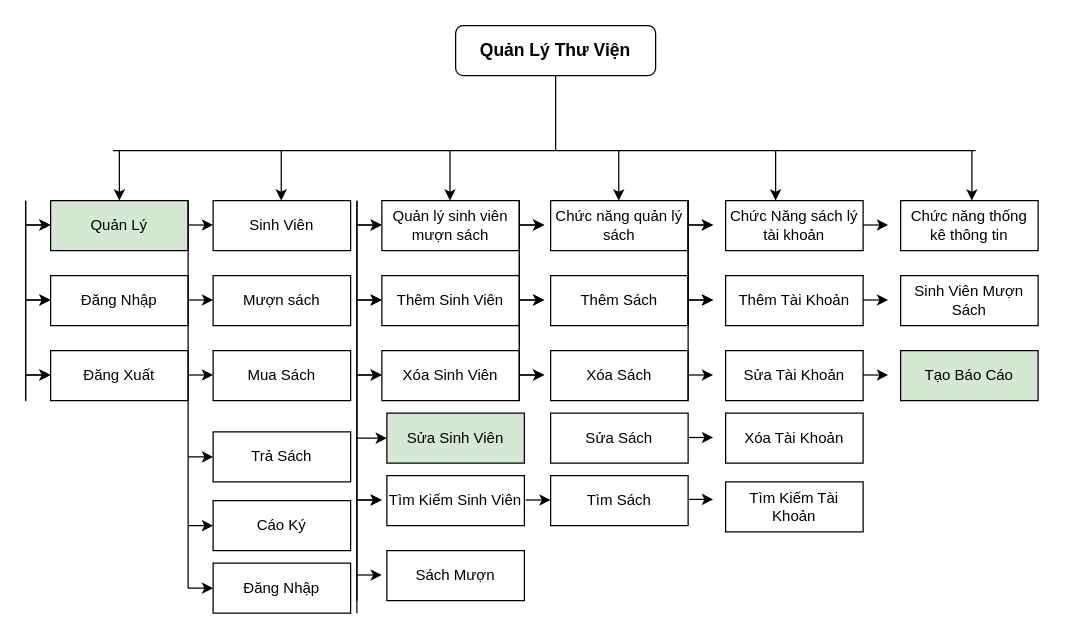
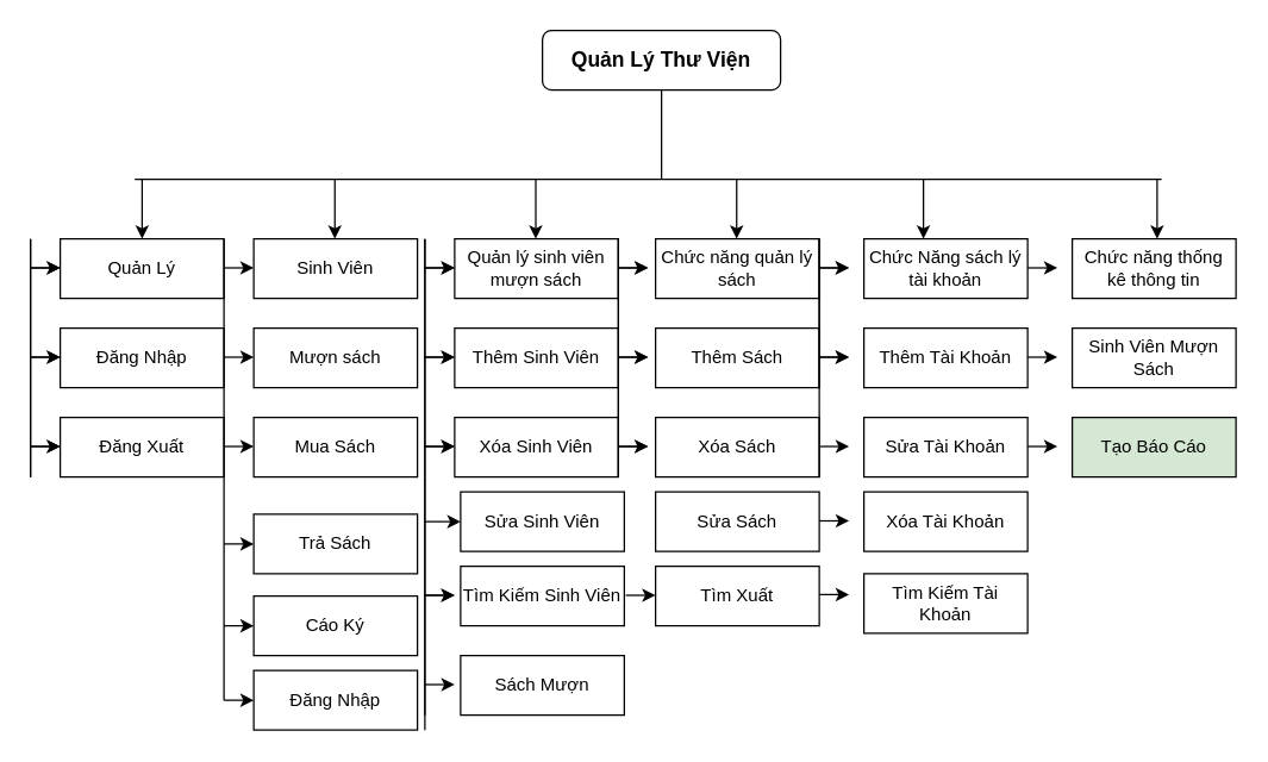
  <mxCell id="0" />
  <mxCell id="1" parent="0" />
  <mxCell id="2" value="&lt;font style=&quot;font-size: 14px;&quot;&gt;&lt;b&gt;Quản Lý Thư Viện&lt;/b&gt;&lt;/font&gt;" style="whiteSpace=wrap;html=1;rounded=1;" parent="1" vertex="1"><mxGeometry x="364" y="20" width="160" height="40" as="geometry" /></mxCell>
  <mxCell id="3" value="" style="endArrow=none;html=1;rounded=0;entryX=0.5;entryY=1;entryDx=0;entryDy=0;" parent="1" target="2" edge="1"><mxGeometry width="50" height="50" relative="1" as="geometry"><mxPoint x="444" y="120" as="sourcePoint" /><mxPoint x="370" y="100" as="targetPoint" /></mxGeometry></mxCell>
- <mxCell id="4" value="Quản Lý" style="rounded=0;whiteSpace=wrap;html=1;fillColor=#d5e8d4;" parent="1" vertex="1"><mxGeometry x="40" y="160" width="110" height="40" as="geometry" /></mxCell>
+ <mxCell id="4" value="Quản Lý" style="rounded=0;whiteSpace=wrap;html=1;" parent="1" vertex="1"><mxGeometry x="40" y="160" width="110" height="40" as="geometry" /></mxCell>
  <mxCell id="5" value="" style="endArrow=none;html=1;rounded=0;" parent="1" edge="1"><mxGeometry width="50" height="50" relative="1" as="geometry"><mxPoint x="90" y="120" as="sourcePoint" /><mxPoint x="780" y="120" as="targetPoint" /><Array as="points"><mxPoint x="365" y="120" /></Array></mxGeometry></mxCell>
  <mxCell id="6" value="Sinh Viên" style="rounded=0;whiteSpace=wrap;html=1;" parent="1" vertex="1"><mxGeometry x="170" y="160" width="110" height="40" as="geometry" /></mxCell>
  <mxCell id="7" value="Quản lý sinh viên mượn sách" style="rounded=0;whiteSpace=wrap;html=1;" parent="1" vertex="1"><mxGeometry x="305" y="160" width="110" height="40" as="geometry" /></mxCell>
  <mxCell id="8" value="Chức năng quản lý sách" style="rounded=0;whiteSpace=wrap;html=1;" parent="1" vertex="1"><mxGeometry x="440" y="160" width="110" height="40" as="geometry" /></mxCell>
  <mxCell id="9" value="Chức năng thống kê thông tin" style="rounded=0;whiteSpace=wrap;html=1;" parent="1" vertex="1"><mxGeometry x="720" y="160" width="110" height="40" as="geometry" /></mxCell>
  <mxCell id="10" value="" style="endArrow=classic;html=1;rounded=0;" parent="1" target="4" edge="1"><mxGeometry width="50" height="50" relative="1" as="geometry"><mxPoint x="95" y="120" as="sourcePoint" /><mxPoint x="390" y="200" as="targetPoint" /></mxGeometry></mxCell>
  <mxCell id="11" value="" style="endArrow=classic;html=1;rounded=0;" parent="1" edge="1"><mxGeometry width="50" height="50" relative="1" as="geometry"><mxPoint x="224.5" y="120" as="sourcePoint" /><mxPoint x="224.5" y="160" as="targetPoint" /></mxGeometry></mxCell>
  <mxCell id="12" value="" style="endArrow=classic;html=1;rounded=0;" parent="1" edge="1"><mxGeometry width="50" height="50" relative="1" as="geometry"><mxPoint x="359.5" y="120" as="sourcePoint" /><mxPoint x="359.5" y="160" as="targetPoint" /></mxGeometry></mxCell>
  <mxCell id="13" value="" style="endArrow=classic;html=1;rounded=0;" parent="1" edge="1"><mxGeometry width="50" height="50" relative="1" as="geometry"><mxPoint x="494.5" y="120" as="sourcePoint" /><mxPoint x="494.5" y="160" as="targetPoint" /></mxGeometry></mxCell>
  <mxCell id="14" value="" style="endArrow=classic;html=1;rounded=0;" parent="1" edge="1"><mxGeometry width="50" height="50" relative="1" as="geometry"><mxPoint x="620" y="120" as="sourcePoint" /><mxPoint x="620" y="160" as="targetPoint" /></mxGeometry></mxCell>
  <mxCell id="15" value="Đăng Nhập" style="rounded=0;whiteSpace=wrap;html=1;" parent="1" vertex="1"><mxGeometry x="40" y="220" width="110" height="40" as="geometry" /></mxCell>
  <mxCell id="16" value="Đăng Xuất" style="rounded=0;whiteSpace=wrap;html=1;" parent="1" vertex="1"><mxGeometry x="40" y="280" width="110" height="40" as="geometry" /></mxCell>
  <mxCell id="17" value="Mượn sách" style="rounded=0;whiteSpace=wrap;html=1;" parent="1" vertex="1"><mxGeometry x="170" y="220" width="110" height="40" as="geometry" /></mxCell>
  <mxCell id="18" value="Mua Sách" style="rounded=0;whiteSpace=wrap;html=1;" parent="1" vertex="1"><mxGeometry x="170" y="280" width="110" height="40" as="geometry" /></mxCell>
  <mxCell id="19" value="Trả Sách" style="rounded=0;whiteSpace=wrap;html=1;" parent="1" vertex="1"><mxGeometry x="170" y="345" width="110" height="40" as="geometry" /></mxCell>
- <mxCell id="20" value="Sửa Sinh Viên" style="rounded=0;whiteSpace=wrap;html=1;fillColor=#d5e8d4;" parent="1" vertex="1"><mxGeometry x="309" y="330" width="110" height="40" as="geometry" /></mxCell>
+ <mxCell id="20" value="Sửa Sinh Viên" style="rounded=0;whiteSpace=wrap;html=1;" parent="1" vertex="1"><mxGeometry x="309" y="330" width="110" height="40" as="geometry" /></mxCell>
  <mxCell id="21" value="Tìm Kiếm Sinh Viên" style="rounded=0;whiteSpace=wrap;html=1;" parent="1" vertex="1"><mxGeometry x="309" y="380" width="110" height="40" as="geometry" /></mxCell>
  <mxCell id="22" value="Thêm Sách" style="rounded=0;whiteSpace=wrap;html=1;" parent="1" vertex="1"><mxGeometry x="440" y="220" width="110" height="40" as="geometry" /></mxCell>
  <mxCell id="23" value="Sửa Sách" style="rounded=0;whiteSpace=wrap;html=1;" parent="1" vertex="1"><mxGeometry x="440" y="330" width="110" height="40" as="geometry" /></mxCell>
  <mxCell id="24" value="Xóa Sách" style="rounded=0;whiteSpace=wrap;html=1;" parent="1" vertex="1"><mxGeometry x="440" y="280" width="110" height="40" as="geometry" /></mxCell>
  <mxCell id="25" value="Thêm Sinh Viên" style="rounded=0;whiteSpace=wrap;html=1;" parent="1" vertex="1"><mxGeometry x="305" y="220" width="110" height="40" as="geometry" /></mxCell>
  <mxCell id="26" value="Xóa Sinh Viên" style="rounded=0;whiteSpace=wrap;html=1;" parent="1" vertex="1"><mxGeometry x="305" y="280" width="110" height="40" as="geometry" /></mxCell>
  <mxCell id="27" value="Sách Mượn" style="rounded=0;whiteSpace=wrap;html=1;" parent="1" vertex="1"><mxGeometry x="309" y="440" width="110" height="40" as="geometry" /></mxCell>
  <mxCell id="28" value="Sinh Viên Mượn Sách" style="rounded=0;whiteSpace=wrap;html=1;" parent="1" vertex="1"><mxGeometry x="720" y="220" width="110" height="40" as="geometry" /></mxCell>
  <mxCell id="29" value="" style="endArrow=none;html=1;rounded=0;" parent="1" edge="1"><mxGeometry width="50" height="50" relative="1" as="geometry"><mxPoint x="20" y="320" as="sourcePoint" /><mxPoint x="20" y="160" as="targetPoint" /></mxGeometry></mxCell>
  <mxCell id="30" value="" style="endArrow=classic;html=1;rounded=0;" parent="1" edge="1"><mxGeometry width="50" height="50" relative="1" as="geometry"><mxPoint x="20" y="179.5" as="sourcePoint" /><mxPoint x="40" y="179.5" as="targetPoint" /></mxGeometry></mxCell>
  <mxCell id="31" value="" style="endArrow=classic;html=1;rounded=0;" parent="1" edge="1"><mxGeometry width="50" height="50" relative="1" as="geometry"><mxPoint x="20" y="239.5" as="sourcePoint" /><mxPoint x="40" y="239.5" as="targetPoint" /></mxGeometry></mxCell>
  <mxCell id="32" value="" style="endArrow=classic;html=1;rounded=0;" parent="1" edge="1"><mxGeometry width="50" height="50" relative="1" as="geometry"><mxPoint x="20" y="299.5" as="sourcePoint" /><mxPoint x="40" y="299.5" as="targetPoint" /></mxGeometry></mxCell>
  <mxCell id="33" value="" style="endArrow=none;html=1;rounded=0;" parent="1" edge="1"><mxGeometry width="50" height="50" relative="1" as="geometry"><mxPoint x="150" y="470" as="sourcePoint" /><mxPoint x="150" y="160" as="targetPoint" /></mxGeometry></mxCell>
  <mxCell id="34" value="" style="endArrow=classic;html=1;rounded=0;" parent="1" edge="1"><mxGeometry width="50" height="50" relative="1" as="geometry"><mxPoint x="150" y="179.5" as="sourcePoint" /><mxPoint x="170" y="179.5" as="targetPoint" /></mxGeometry></mxCell>
  <mxCell id="35" value="" style="endArrow=classic;html=1;rounded=0;" parent="1" edge="1"><mxGeometry width="50" height="50" relative="1" as="geometry"><mxPoint x="150" y="239.5" as="sourcePoint" /><mxPoint x="170" y="239.5" as="targetPoint" /></mxGeometry></mxCell>
  <mxCell id="36" value="" style="endArrow=classic;html=1;rounded=0;" parent="1" edge="1"><mxGeometry width="50" height="50" relative="1" as="geometry"><mxPoint x="150" y="299.5" as="sourcePoint" /><mxPoint x="170" y="299.5" as="targetPoint" /></mxGeometry></mxCell>
  <mxCell id="37" value="" style="endArrow=classic;html=1;rounded=0;entryX=0;entryY=0.5;entryDx=0;entryDy=0;" parent="1" target="19" edge="1"><mxGeometry width="50" height="50" relative="1" as="geometry"><mxPoint x="150" y="365" as="sourcePoint" /><mxPoint x="180" y="309.5" as="targetPoint" /></mxGeometry></mxCell>
  <mxCell id="38" value="" style="endArrow=none;html=1;rounded=0;" parent="1" edge="1"><mxGeometry width="50" height="50" relative="1" as="geometry"><mxPoint x="20" y="320" as="sourcePoint" /><mxPoint x="20" y="160" as="targetPoint" /></mxGeometry></mxCell>
  <mxCell id="39" value="" style="endArrow=classic;html=1;rounded=0;" parent="1" edge="1"><mxGeometry width="50" height="50" relative="1" as="geometry"><mxPoint x="20" y="179.5" as="sourcePoint" /><mxPoint x="40" y="179.5" as="targetPoint" /></mxGeometry></mxCell>
  <mxCell id="40" value="" style="endArrow=classic;html=1;rounded=0;" parent="1" edge="1"><mxGeometry width="50" height="50" relative="1" as="geometry"><mxPoint x="20" y="239.5" as="sourcePoint" /><mxPoint x="40" y="239.5" as="targetPoint" /></mxGeometry></mxCell>
  <mxCell id="41" value="" style="endArrow=classic;html=1;rounded=0;" parent="1" edge="1"><mxGeometry width="50" height="50" relative="1" as="geometry"><mxPoint x="20" y="299.5" as="sourcePoint" /><mxPoint x="40" y="299.5" as="targetPoint" /></mxGeometry></mxCell>
  <mxCell id="42" value="" style="endArrow=none;html=1;rounded=0;" parent="1" edge="1"><mxGeometry width="50" height="50" relative="1" as="geometry"><mxPoint x="285" y="320" as="sourcePoint" /><mxPoint x="285" y="160" as="targetPoint" /></mxGeometry></mxCell>
  <mxCell id="43" value="" style="endArrow=classic;html=1;rounded=0;" parent="1" edge="1"><mxGeometry width="50" height="50" relative="1" as="geometry"><mxPoint x="285" y="179.5" as="sourcePoint" /><mxPoint x="305" y="179.5" as="targetPoint" /></mxGeometry></mxCell>
  <mxCell id="44" value="" style="endArrow=classic;html=1;rounded=0;" parent="1" edge="1"><mxGeometry width="50" height="50" relative="1" as="geometry"><mxPoint x="285" y="239.5" as="sourcePoint" /><mxPoint x="305" y="239.5" as="targetPoint" /></mxGeometry></mxCell>
  <mxCell id="45" value="" style="endArrow=classic;html=1;rounded=0;" parent="1" edge="1"><mxGeometry width="50" height="50" relative="1" as="geometry"><mxPoint x="285" y="299.5" as="sourcePoint" /><mxPoint x="305" y="299.5" as="targetPoint" /></mxGeometry></mxCell>
  <mxCell id="46" value="" style="endArrow=none;html=1;rounded=0;" parent="1" edge="1"><mxGeometry width="50" height="50" relative="1" as="geometry"><mxPoint x="285" y="320" as="sourcePoint" /><mxPoint x="285" y="160" as="targetPoint" /></mxGeometry></mxCell>
  <mxCell id="47" value="" style="endArrow=classic;html=1;rounded=0;" parent="1" edge="1"><mxGeometry width="50" height="50" relative="1" as="geometry"><mxPoint x="285" y="179.5" as="sourcePoint" /><mxPoint x="305" y="179.5" as="targetPoint" /></mxGeometry></mxCell>
  <mxCell id="48" value="" style="endArrow=classic;html=1;rounded=0;" parent="1" edge="1"><mxGeometry width="50" height="50" relative="1" as="geometry"><mxPoint x="285" y="239.5" as="sourcePoint" /><mxPoint x="305" y="239.5" as="targetPoint" /></mxGeometry></mxCell>
  <mxCell id="49" value="" style="endArrow=classic;html=1;rounded=0;" parent="1" edge="1"><mxGeometry width="50" height="50" relative="1" as="geometry"><mxPoint x="285" y="299.5" as="sourcePoint" /><mxPoint x="305" y="299.5" as="targetPoint" /></mxGeometry></mxCell>
  <mxCell id="50" value="" style="endArrow=none;html=1;rounded=0;" parent="1" edge="1"><mxGeometry width="50" height="50" relative="1" as="geometry"><mxPoint x="285" y="480" as="sourcePoint" /><mxPoint x="285" y="320" as="targetPoint" /></mxGeometry></mxCell>
  <mxCell id="51" value="" style="endArrow=classic;html=1;rounded=0;" parent="1" edge="1"><mxGeometry width="50" height="50" relative="1" as="geometry"><mxPoint x="285" y="399.5" as="sourcePoint" /><mxPoint x="305" y="399.5" as="targetPoint" /></mxGeometry></mxCell>
  <mxCell id="52" value="" style="endArrow=classic;html=1;rounded=0;" parent="1" edge="1"><mxGeometry width="50" height="50" relative="1" as="geometry"><mxPoint x="285" y="459.5" as="sourcePoint" /><mxPoint x="305" y="459.5" as="targetPoint" /></mxGeometry></mxCell>
  <mxCell id="53" value="" style="endArrow=none;html=1;rounded=0;" parent="1" edge="1"><mxGeometry width="50" height="50" relative="1" as="geometry"><mxPoint x="285" y="490" as="sourcePoint" /><mxPoint x="285" y="320" as="targetPoint" /></mxGeometry></mxCell>
  <mxCell id="54" value="" style="endArrow=classic;html=1;rounded=0;entryX=0;entryY=0.5;entryDx=0;entryDy=0;" parent="1" target="20" edge="1"><mxGeometry width="50" height="50" relative="1" as="geometry"><mxPoint x="285" y="350" as="sourcePoint" /><mxPoint x="305" y="339.5" as="targetPoint" /></mxGeometry></mxCell>
  <mxCell id="55" value="" style="endArrow=classic;html=1;rounded=0;" parent="1" edge="1"><mxGeometry width="50" height="50" relative="1" as="geometry"><mxPoint x="285" y="399.5" as="sourcePoint" /><mxPoint x="305" y="399.5" as="targetPoint" /></mxGeometry></mxCell>
  <mxCell id="56" value="" style="endArrow=none;html=1;rounded=0;" parent="1" edge="1"><mxGeometry width="50" height="50" relative="1" as="geometry"><mxPoint x="415" y="320" as="sourcePoint" /><mxPoint x="415" y="160" as="targetPoint" /></mxGeometry></mxCell>
  <mxCell id="57" value="" style="endArrow=classic;html=1;rounded=0;" parent="1" edge="1"><mxGeometry width="50" height="50" relative="1" as="geometry"><mxPoint x="415" y="179.5" as="sourcePoint" /><mxPoint x="435" y="179.5" as="targetPoint" /></mxGeometry></mxCell>
  <mxCell id="58" value="" style="endArrow=classic;html=1;rounded=0;" parent="1" edge="1"><mxGeometry width="50" height="50" relative="1" as="geometry"><mxPoint x="415" y="239.5" as="sourcePoint" /><mxPoint x="435" y="239.5" as="targetPoint" /></mxGeometry></mxCell>
  <mxCell id="59" value="" style="endArrow=classic;html=1;rounded=0;" parent="1" edge="1"><mxGeometry width="50" height="50" relative="1" as="geometry"><mxPoint x="415" y="299.5" as="sourcePoint" /><mxPoint x="435" y="299.5" as="targetPoint" /></mxGeometry></mxCell>
  <mxCell id="60" value="" style="endArrow=none;html=1;rounded=0;" parent="1" edge="1"><mxGeometry width="50" height="50" relative="1" as="geometry"><mxPoint x="415" y="320" as="sourcePoint" /><mxPoint x="415" y="160" as="targetPoint" /></mxGeometry></mxCell>
  <mxCell id="61" value="" style="endArrow=classic;html=1;rounded=0;" parent="1" edge="1"><mxGeometry width="50" height="50" relative="1" as="geometry"><mxPoint x="415" y="179.5" as="sourcePoint" /><mxPoint x="435" y="179.5" as="targetPoint" /></mxGeometry></mxCell>
  <mxCell id="62" value="" style="endArrow=classic;html=1;rounded=0;" parent="1" edge="1"><mxGeometry width="50" height="50" relative="1" as="geometry"><mxPoint x="415" y="239.5" as="sourcePoint" /><mxPoint x="435" y="239.5" as="targetPoint" /></mxGeometry></mxCell>
  <mxCell id="63" value="" style="endArrow=classic;html=1;rounded=0;" parent="1" edge="1"><mxGeometry width="50" height="50" relative="1" as="geometry"><mxPoint x="415" y="299.5" as="sourcePoint" /><mxPoint x="435" y="299.5" as="targetPoint" /></mxGeometry></mxCell>
  <mxCell id="64" value="" style="endArrow=none;html=1;rounded=0;" parent="1" edge="1"><mxGeometry width="50" height="50" relative="1" as="geometry"><mxPoint x="550" y="320" as="sourcePoint" /><mxPoint x="550" y="160" as="targetPoint" /></mxGeometry></mxCell>
  <mxCell id="65" value="" style="endArrow=classic;html=1;rounded=0;" parent="1" edge="1"><mxGeometry width="50" height="50" relative="1" as="geometry"><mxPoint x="550" y="179.5" as="sourcePoint" /><mxPoint x="570" y="179.5" as="targetPoint" /></mxGeometry></mxCell>
  <mxCell id="66" value="" style="endArrow=classic;html=1;rounded=0;" parent="1" edge="1"><mxGeometry width="50" height="50" relative="1" as="geometry"><mxPoint x="550" y="239.5" as="sourcePoint" /><mxPoint x="570" y="239.5" as="targetPoint" /></mxGeometry></mxCell>
  <mxCell id="67" value="" style="endArrow=none;html=1;rounded=0;" parent="1" edge="1"><mxGeometry width="50" height="50" relative="1" as="geometry"><mxPoint x="550" y="260" as="sourcePoint" /><mxPoint x="550" y="160" as="targetPoint" /></mxGeometry></mxCell>
  <mxCell id="68" value="" style="endArrow=classic;html=1;rounded=0;" parent="1" edge="1"><mxGeometry width="50" height="50" relative="1" as="geometry"><mxPoint x="550" y="179.5" as="sourcePoint" /><mxPoint x="570" y="179.5" as="targetPoint" /></mxGeometry></mxCell>
  <mxCell id="69" value="" style="endArrow=classic;html=1;rounded=0;" parent="1" edge="1"><mxGeometry width="50" height="50" relative="1" as="geometry"><mxPoint x="550" y="239.5" as="sourcePoint" /><mxPoint x="570" y="239.5" as="targetPoint" /></mxGeometry></mxCell>
- <mxCell id="70" value="Tìm Sách" style="rounded=0;whiteSpace=wrap;html=1;" parent="1" vertex="1"><mxGeometry x="440" y="380" width="110" height="40" as="geometry" /></mxCell>
+ <mxCell id="70" value="Tìm Xuất" style="rounded=0;whiteSpace=wrap;html=1;" parent="1" vertex="1"><mxGeometry x="440" y="380" width="110" height="40" as="geometry" /></mxCell>
  <mxCell id="71" value="" style="endArrow=classic;html=1;rounded=0;" parent="1" edge="1"><mxGeometry width="50" height="50" relative="1" as="geometry"><mxPoint x="420" y="399.5" as="sourcePoint" /><mxPoint x="440" y="399.5" as="targetPoint" /></mxGeometry></mxCell>
  <mxCell id="72" value="Cáo Ký" style="rounded=0;whiteSpace=wrap;html=1;" parent="1" vertex="1"><mxGeometry x="170" y="400" width="110" height="40" as="geometry" /></mxCell>
  <mxCell id="73" value="" style="endArrow=classic;html=1;rounded=0;entryX=0;entryY=0.5;entryDx=0;entryDy=0;" parent="1" target="72" edge="1"><mxGeometry width="50" height="50" relative="1" as="geometry"><mxPoint x="150" y="420" as="sourcePoint" /><mxPoint x="180" y="375" as="targetPoint" /></mxGeometry></mxCell>
  <mxCell id="74" value="Đăng Nhập" style="rounded=0;whiteSpace=wrap;html=1;" parent="1" vertex="1"><mxGeometry x="170" y="450" width="110" height="40" as="geometry" /></mxCell>
  <mxCell id="75" value="" style="endArrow=classic;html=1;rounded=0;entryX=0;entryY=0.5;entryDx=0;entryDy=0;" parent="1" target="74" edge="1"><mxGeometry width="50" height="50" relative="1" as="geometry"><mxPoint x="150" y="470" as="sourcePoint" /><mxPoint x="180" y="430" as="targetPoint" /></mxGeometry></mxCell>
  <mxCell id="76" value="Chức Năng sách lý tài khoản" style="rounded=0;whiteSpace=wrap;html=1;" vertex="1" parent="1"><mxGeometry x="580" y="160" width="110" height="40" as="geometry" /></mxCell>
  <mxCell id="77" value="Thêm Tài Khoản" style="rounded=0;whiteSpace=wrap;html=1;" vertex="1" parent="1"><mxGeometry x="580" y="220" width="110" height="40" as="geometry" /></mxCell>
  <mxCell id="78" value="Sửa Tài Khoản" style="rounded=0;whiteSpace=wrap;html=1;" vertex="1" parent="1"><mxGeometry x="580" y="280" width="110" height="40" as="geometry" /></mxCell>
  <mxCell id="79" value="Xóa Tài Khoản" style="rounded=0;whiteSpace=wrap;html=1;" vertex="1" parent="1"><mxGeometry x="580" y="330" width="110" height="40" as="geometry" /></mxCell>
  <mxCell id="80" value="Tìm Kiếm Tài Khoản" style="rounded=0;whiteSpace=wrap;html=1;" vertex="1" parent="1"><mxGeometry x="580" y="385" width="110" height="40" as="geometry" /></mxCell>
  <mxCell id="81" value="" style="endArrow=classic;html=1;rounded=0;" edge="1" parent="1"><mxGeometry width="50" height="50" relative="1" as="geometry"><mxPoint x="777" y="120" as="sourcePoint" /><mxPoint x="777" y="160" as="targetPoint" /></mxGeometry></mxCell>
  <mxCell id="82" value="" style="endArrow=classic;html=1;rounded=0;" edge="1" parent="1"><mxGeometry width="50" height="50" relative="1" as="geometry"><mxPoint x="550" y="299.5" as="sourcePoint" /><mxPoint x="570" y="299.5" as="targetPoint" /></mxGeometry></mxCell>
  <mxCell id="83" value="" style="endArrow=classic;html=1;rounded=0;" edge="1" parent="1"><mxGeometry width="50" height="50" relative="1" as="geometry"><mxPoint x="550" y="349.5" as="sourcePoint" /><mxPoint x="570" y="349.5" as="targetPoint" /></mxGeometry></mxCell>
  <mxCell id="84" value="" style="endArrow=classic;html=1;rounded=0;" edge="1" parent="1"><mxGeometry width="50" height="50" relative="1" as="geometry"><mxPoint x="550" y="399" as="sourcePoint" /><mxPoint x="570" y="399" as="targetPoint" /></mxGeometry></mxCell>
  <mxCell id="85" value="" style="endArrow=classic;html=1;rounded=0;" edge="1" parent="1"><mxGeometry width="50" height="50" relative="1" as="geometry"><mxPoint x="690" y="179.5" as="sourcePoint" /><mxPoint x="710" y="179.5" as="targetPoint" /></mxGeometry></mxCell>
  <mxCell id="86" value="" style="endArrow=classic;html=1;rounded=0;" edge="1" parent="1"><mxGeometry width="50" height="50" relative="1" as="geometry"><mxPoint x="690" y="239.5" as="sourcePoint" /><mxPoint x="710" y="239.5" as="targetPoint" /></mxGeometry></mxCell>
  <mxCell id="87" value="Tạo Báo Cáo" style="rounded=0;whiteSpace=wrap;html=1;fillColor=#d5e8d4;" vertex="1" parent="1"><mxGeometry x="720" y="280" width="110" height="40" as="geometry" /></mxCell>
  <mxCell id="88" value="" style="endArrow=classic;html=1;rounded=0;" edge="1" parent="1"><mxGeometry width="50" height="50" relative="1" as="geometry"><mxPoint x="690" y="299.5" as="sourcePoint" /><mxPoint x="710" y="299.5" as="targetPoint" /></mxGeometry></mxCell>
